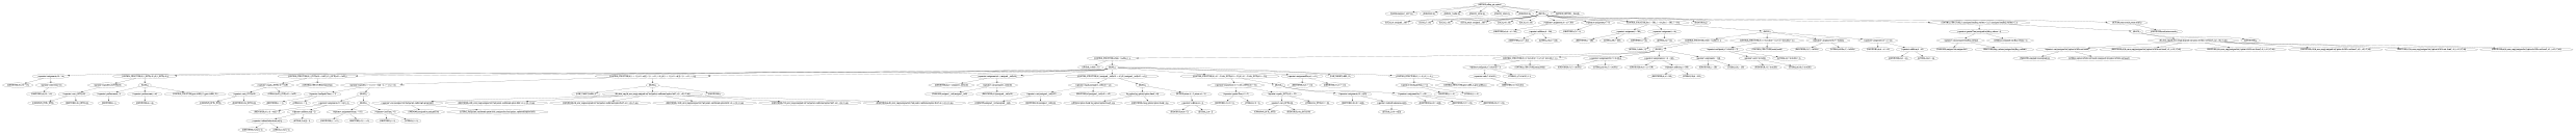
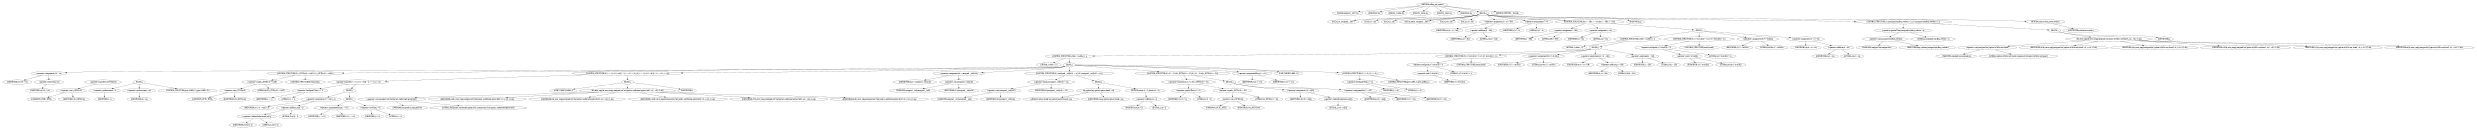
  digraph {
    fontname="PT Serif"
    node [fontname="PT Serif"]
    edge [fontname="PT Serif"]
    n1 [label="(METHOD,udhcp_get_option)"]
    n2 [label="(PARAM,unsigned __int8 *a1)"]
    n3 [label="(PARAM,int a2)"]
    n4 [label="(PARAM,__bad64 a3)"]
    n5 [label="(PARAM,__int64 a4)"]
    n6 [label="(PARAM,__int64 a5)"]
    n7 [label="(PARAM,int a6)"]
    n8 [label="(BLOCK,,)"]
    n9 [label="(METHOD_RETURN,__fastcall)"]
    n10 [label="(LOCAL,v6: unsigned __int8 *)"]
    n11 [label="(LOCAL,v7: int)"]
    n12 [label="(LOCAL,i: int)"]
    n13 [label="(LOCAL,result: unsigned __int8 *)"]
    n14 [label="(LOCAL,v10: int)"]
    n15 [label="(LOCAL,v11: int)"]
    n16 [label="(<operator>.assignment,v6 = a1 + 240)"]
    n17 [label="(<operator>.assignment,v7 = 0)"]
    n18 [label="(CONTROL_STRUCTURE,for ( i = 388; ; i = 64 ),for ( i = 388; ; i = 64 ))"]
    n19 [label="(IDENTIFIER,L,)"]
    n20 [label="(CONTROL_STRUCTURE,if ( (unsigned int)dhcp_verbose > 2 ),if ( (unsigned int)dhcp_verbose > 2 ))"]
    n21 [label="(RETURN,return result;,return result;)"]
    n22 [label="(IDENTIFIER,v6,v6 = a1 + 240)"]
    n23 [label="(<operator>.addition,a1 + 240)"]
    n24 [label="(IDENTIFIER,v7,v7 = 0)"]
+   n25 [label="(LITERAL,0,v7 = 0)"]
    n26 [label="(<operator>.assignment,i = 388)"]
    n27 [label="(<operator>.assignment,i = 64)"]
    n28 [label="(BLOCK,,)"]
    n29 [label="(<operator>.greaterThan,(unsigned int)dhcp_verbose > 2)"]
    n30 [label="(BLOCK,,)"]
    n31 [label="(IDENTIFIER,result,return result;)"]
    n32 [label="(IDENTIFIER,a1,a1 + 240)"]
    n33 [label="(LITERAL,240,a1 + 240)"]
    n34 [label="(IDENTIFIER,i,i = 388)"]
    n35 [label="(LITERAL,388,i = 388)"]
    n36 [label="(IDENTIFIER,i,i = 64)"]
    n37 [label="(LITERAL,64,i = 64)"]
    n38 [label="(CONTROL_STRUCTURE,while ( 1 ),while ( 1 ))"]
    n39 [label="(CONTROL_STRUCTURE,if ( (v7 & 0x202) != 2 ),if ( (v7 & 0x202) != 2 ))"]
    n40 [label="(<operators>.assignmentOr,v7 |= 0x202u)"]
    n41 [label="(<operator>.assignment,v6 = a1 + 44)"]
    n42 [label="(LITERAL,1,while ( 1 ))"]
    n43 [label="(BLOCK,,)"]
    n44 [label="(<operator>.notEquals,(v7 & 0x202) != 2)"]
    n45 [label="(CONTROL_STRUCTURE,break;,break;)"]
    n46 [label="(IDENTIFIER,v7,v7 |= 0x202u)"]
    n47 [label="(LITERAL,0x202u,v7 |= 0x202u)"]
    n48 [label="(IDENTIFIER,v6,v6 = a1 + 44)"]
    n49 [label="(<operator>.addition,a1 + 44)"]
    n50 [label="(CONTROL_STRUCTURE,while ( 1 ),while ( 1 ))"]
    n51 [label="(CONTROL_STRUCTURE,if ( (v7 & 0x101) != 1 ),if ( (v7 & 0x101) != 1 ))"]
    n52 [label="(<operators>.assignmentOr,v7 |= 0x101u)"]
    n53 [label="(<operator>.assignment,v6 = a1 + 108)"]
    n54 [label="(<operator>.assignment,i = 128)"]
    n55 [label="(LITERAL,1,while ( 1 ))"]
    n56 [label="(BLOCK,,)"]
    n57 [label="(<operator>.notEquals,(v7 & 0x101) != 1)"]
    n58 [label="(CONTROL_STRUCTURE,break;,break;)"]
    n59 [label="(IDENTIFIER,v7,v7 |= 0x101u)"]
    n60 [label="(LITERAL,0x101u,v7 |= 0x101u)"]
    n61 [label="(IDENTIFIER,v6,v6 = a1 + 108)"]
    n62 [label="(<operator>.addition,a1 + 108)"]
    n63 [label="(IDENTIFIER,i,i = 128)"]
    n64 [label="(LITERAL,128,i = 128)"]
    n65 [label="(<operator>.assignment,v10 = *v6)"]
-   n66 [label="(CONTROL_STRUCTURE,if ( !(_BYTE)v10 ),if ( !(_BYTE)v10 ))"]
    n67 [label="(CONTROL_STRUCTURE,if ( (_BYTE)v10 == 0xFF ),if ( (_BYTE)v10 == 0xFF ))"]
    n68 [label="(CONTROL_STRUCTURE,if ( i <= 1 || (v11 = v6[1] + 2, i -= v11, i < 0) ),if ( i <= 1 || (v11 = v6[1] + 2, i -= v11, i < 0) ))"]
    n69 [label="(<operator>.assignment,a6 = (unsigned __int8)v10)"]
    n70 [label="(CONTROL_STRUCTURE,if ( (unsigned __int8)v10 == a2 ),if ( (unsigned __int8)v10 == a2 ))"]
    n71 [label="(CONTROL_STRUCTURE,if ( v11 > 2 && (_BYTE)v10 == 52 ),if ( v11 > 2 && (_BYTE)v10 == 52 ))"]
    n72 [label="(<operator>.assignmentPlus,v6 += v11)"]
    n73 [label="(JUMP_TARGET,LABEL_12)"]
    n74 [label="(CONTROL_STRUCTURE,if ( i <= 0 ),if ( i <= 0 ))"]
    n75 [label="(IDENTIFIER,v10,v10 = *v6)"]
    n76 [label="(<operator>.indirection,*v6)"]
    n77 [label="(<operator>.logicalNot,!(_BYTE)v10)"]
    n78 [label="(BLOCK,,)"]
    n79 [label="(<operator>.equals,(_BYTE)v10 == 0xFF)"]
    n80 [label="(CONTROL_STRUCTURE,break;,break;)"]
    n81 [label="(<operator>.logicalOr,i <= 1 || (v11 = v6[1] + 2, i -= v11, i < 0))"]
    n82 [label="(BLOCK,,)"]
    n83 [label="(IDENTIFIER,a6,a6 = (unsigned __int8)v10)"]
    n84 [label="(<operator>.cast,(unsigned __int8)v10)"]
    n85 [label="(<operator>.equals,(unsigned __int8)v10 == a2)"]
    n86 [label="(BLOCK,,)"]
    n87 [label="(<operator>.logicalAnd,v11 > 2 && (_BYTE)v10 == 52)"]
    n88 [label="(BLOCK,,)"]
    n89 [label="(IDENTIFIER,v6,v6 += v11)"]
    n90 [label="(IDENTIFIER,v11,v6 += v11)"]
    n91 [label="(<operator>.lessEqualsThan,i <= 0)"]
    n92 [label="(CONTROL_STRUCTURE,goto LABEL_2;,goto LABEL_2;)"]
    n93 [label="(IDENTIFIER,v6,v10 = *v6)"]
    n94 [label="(<operator>.cast,(_BYTE)v10)"]
    n95 [label="(<operator>.preDecrement,--i)"]
    n96 [label="(<operator>.preIncrement,++v6)"]
    n97 [label="(CONTROL_STRUCTURE,goto LABEL_12;,goto LABEL_12;)"]
    n98 [label="(UNKNOWN,_BYTE,_BYTE)"]
    n99 [label="(IDENTIFIER,v10,(_BYTE)v10)"]
    n100 [label="(IDENTIFIER,i,--i)"]
    n101 [label="(IDENTIFIER,v6,++v6)"]
    n102 [label="(<operator>.cast,(_BYTE)v10)"]
    n103 [label="(LITERAL,0xFF,(_BYTE)v10 == 0xFF)"]
    n104 [label="(UNKNOWN,_BYTE,_BYTE)"]
    n105 [label="(IDENTIFIER,v10,(_BYTE)v10)"]
    n106 [label="(<operator>.lessEqualsThan,i <= 1)"]
    n107 [label="(BLOCK,,)"]
    n108 [label="(JUMP_TARGET,LABEL_2)"]
    n109 [label="(bb_error_msg,bb_error_msg((unsigned int)\"bad packet, malformed option field\", a2, i, v10, v7, a6))"]
    n110 [label="(IDENTIFIER,L,)"]
    n111 [label="(IDENTIFIER,i,i <= 1)"]
    n112 [label="(LITERAL,1,i <= 1)"]
    n113 [label="(<operator>.assignment,v11 = v6[1] + 2)"]
    n114 [label="(BLOCK,,)"]
    n115 [label="(IDENTIFIER,v11,v11 = v6[1] + 2)"]
    n116 [label="(<operator>.addition,v6[1] + 2)"]
    n117 [label="(<operator>.assignmentMinus,i -= v11)"]
    n118 [label="(<operator>.lessThan,i < 0)"]
    n119 [label="(<operator>.indirectIndexAccess,v6[1])"]
    n120 [label="(LITERAL,2,v6[1] + 2)"]
    n121 [label="(IDENTIFIER,v6,v6[1] + 2)"]
    n122 [label="(LITERAL,1,v6[1] + 2)"]
    n123 [label="(IDENTIFIER,i,i -= v11)"]
    n124 [label="(IDENTIFIER,v11,i -= v11)"]
    n125 [label="(IDENTIFIER,i,i < 0)"]
    n126 [label="(LITERAL,0,i < 0)"]
    n127 [label="(<operator>.cast,(unsigned int)\"bad packet, malformed option field\")"]
    n128 [label="(IDENTIFIER,a2,bb_error_msg((unsigned int)\"bad packet, malformed option field\", a2, i, v10, v7, a6))"]
    n129 [label="(IDENTIFIER,i,bb_error_msg((unsigned int)\"bad packet, malformed option field\", a2, i, v10, v7, a6))"]
    n130 [label="(IDENTIFIER,v10,bb_error_msg((unsigned int)\"bad packet, malformed option field\", a2, i, v10, v7, a6))"]
    n131 [label="(IDENTIFIER,v7,bb_error_msg((unsigned int)\"bad packet, malformed option field\", a2, i, v10, v7, a6))"]
    n132 [label="(IDENTIFIER,a6,bb_error_msg((unsigned int)\"bad packet, malformed option field\", a2, i, v10, v7, a6))"]
    n133 [label="(UNKNOWN,unsigned int,unsigned int)"]
    n134 [label="(LITERAL,\"bad packet, malformed option field\",(unsigned int)\"bad packet, malformed option field\")"]
    n135 [label="(UNKNOWN,unsigned __int8,unsigned __int8)"]
    n136 [label="(IDENTIFIER,v10,(unsigned __int8)v10)"]
    n137 [label="(<operator>.cast,(unsigned __int8)v10)"]
    n138 [label="(IDENTIFIER,a2,(unsigned __int8)v10 == a2)"]
    n139 [label="(log_option,log_option(\"option found\", v6))"]
    n140 [label="(RETURN,return v6 + 2;,return v6 + 2;)"]
    n141 [label="(UNKNOWN,unsigned __int8,unsigned __int8)"]
    n142 [label="(IDENTIFIER,v10,(unsigned __int8)v10)"]
    n143 [label="(LITERAL,\"option found\",log_option(\"option found\", v6))"]
    n144 [label="(IDENTIFIER,v6,log_option(\"option found\", v6))"]
    n145 [label="(<operator>.addition,v6 + 2)"]
    n146 [label="(IDENTIFIER,v6,v6 + 2)"]
    n147 [label="(LITERAL,2,v6 + 2)"]
    n148 [label="(<operator>.greaterThan,v11 > 2)"]
    n149 [label="(<operator>.equals,(_BYTE)v10 == 52)"]
    n150 [label="(<operator>.assignment,v10 = v6[2])"]
    n151 [label="(<operators>.assignmentOr,v7 |= v10)"]
    n152 [label="(IDENTIFIER,v11,v11 > 2)"]
    n153 [label="(LITERAL,2,v11 > 2)"]
    n154 [label="(<operator>.cast,(_BYTE)v10)"]
    n155 [label="(LITERAL,52,(_BYTE)v10 == 52)"]
    n156 [label="(UNKNOWN,_BYTE,_BYTE)"]
    n157 [label="(IDENTIFIER,v10,(_BYTE)v10)"]
    n158 [label="(IDENTIFIER,v10,v10 = v6[2])"]
    n159 [label="(<operator>.indirectIndexAccess,v6[2])"]
    n160 [label="(IDENTIFIER,v6,v10 = v6[2])"]
    n161 [label="(IDENTIFIER,v7,v7 |= v10)"]
    n162 [label="(IDENTIFIER,v10,v7 |= v10)"]
    n163 [label="(LITERAL,2,v10 = v6[2])"]
    n164 [label="(IDENTIFIER,i,i <= 0)"]
    n165 [label="(LITERAL,0,i <= 0)"]
    n166 [label="(<operator>.and,v7 & 0x101)"]
    n167 [label="(LITERAL,1,(v7 & 0x101) != 1)"]
    n168 [label="(IDENTIFIER,v7,v7 & 0x101)"]
    n169 [label="(IDENTIFIER,a1,a1 + 108)"]
    n170 [label="(LITERAL,108,a1 + 108)"]
    n171 [label="(<operator>.and,v7 & 0x202)"]
    n172 [label="(LITERAL,2,(v7 & 0x202) != 2)"]
    n173 [label="(IDENTIFIER,v7,v7 & 0x202)"]
    n174 [label="(LITERAL,0x202,v7 & 0x202)"]
    n175 [label="(IDENTIFIER,a1,a1 + 44)"]
    n176 [label="(LITERAL,44,a1 + 44)"]
    n177 [label="(<operator>.cast,(unsigned int)dhcp_verbose)"]
    n178 [label="(LITERAL,2,(unsigned int)dhcp_verbose > 2)"]
    n179 [label="(bb_error_msg,bb_error_msg((unsigned int)\"option 0x%02x not found\", a2, i, v10, v7, a6))"]
    n180 [label="(IDENTIFIER,L,)"]
    n181 [label="(UNKNOWN,unsigned int,unsigned int)"]
    n182 [label="(IDENTIFIER,dhcp_verbose,(unsigned int)dhcp_verbose)"]
    n183 [label="(<operator>.cast,(unsigned int)\"option 0x%02x not found\")"]
    n184 [label="(IDENTIFIER,a2,bb_error_msg((unsigned int)\"option 0x%02x not found\", a2, i, v10, v7, a6))"]
    n185 [label="(IDENTIFIER,i,bb_error_msg((unsigned int)\"option 0x%02x not found\", a2, i, v10, v7, a6))"]
    n186 [label="(IDENTIFIER,v10,bb_error_msg((unsigned int)\"option 0x%02x not found\", a2, i, v10, v7, a6))"]
    n187 [label="(IDENTIFIER,v7,bb_error_msg((unsigned int)\"option 0x%02x not found\", a2, i, v10, v7, a6))"]
    n188 [label="(IDENTIFIER,a6,bb_error_msg((unsigned int)\"option 0x%02x not found\", a2, i, v10, v7, a6))"]
    n189 [label="(UNKNOWN,unsigned int,unsigned int)"]
    n190 [label="(LITERAL,\"option 0x%02x not found\",(unsigned int)\"option 0x%02x not found\")"]
    n1 -> n2
    n1 -> n3
    n1 -> n4
    n1 -> n5
    n1 -> n6
    n1 -> n7
    n1 -> n8
    n1 -> n9
    n8 -> n10
    n8 -> n11
    n8 -> n12
    n8 -> n13
    n8 -> n14
    n8 -> n15
    n8 -> n16
    n8 -> n17
    n8 -> n18
    n8 -> n19
    n8 -> n20
    n8 -> n21
    n16 -> n22
+   n16 -> n23
    n17 -> n24
+   n17 -> n25
    n18 -> n26
    n18 -> n27
    n18 -> n28
    n20 -> n29
    n20 -> n30
    n21 -> n31
    n23 -> n32
    n23 -> n33
    n26 -> n34
    n26 -> n35
    n27 -> n36
    n27 -> n37
    n28 -> n38
    n28 -> n39
    n28 -> n40
    n28 -> n41
    n29 -> n177
    n29 -> n178
    n30 -> n179
    n30 -> n180
    n38 -> n42
    n38 -> n43
    n39 -> n44
    n39 -> n45
    n40 -> n46
    n40 -> n47
    n41 -> n48
    n41 -> n49
    n43 -> n50
    n43 -> n51
    n43 -> n52
    n43 -> n53
    n43 -> n54
    n44 -> n171
    n44 -> n172
    n49 -> n175
    n49 -> n176
    n50 -> n55
    n50 -> n56
    n51 -> n57
    n51 -> n58
    n52 -> n59
    n52 -> n60
    n53 -> n61
    n53 -> n62
    n54 -> n63
    n54 -> n64
    n56 -> n65
-   n56 -> n66
    n56 -> n67
    n56 -> n68
    n56 -> n69
    n56 -> n70
    n56 -> n71
    n56 -> n72
    n56 -> n73
    n56 -> n74
    n57 -> n166
    n57 -> n167
    n62 -> n169
    n62 -> n170
    n65 -> n75
    n65 -> n76
-   n66 -> n77
-   n66 -> n78
    n67 -> n79
    n67 -> n80
    n68 -> n81
    n68 -> n82
    n69 -> n83
    n69 -> n84
    n70 -> n85
    n70 -> n86
    n71 -> n87
    n71 -> n88
    n72 -> n89
    n72 -> n90
    n74 -> n91
    n74 -> n92
    n76 -> n93
    n77 -> n94
    n78 -> n95
    n78 -> n96
    n78 -> n97
    n79 -> n102
    n79 -> n103
    n81 -> n106
    n81 -> n107
    n82 -> n108
    n82 -> n109
    n82 -> n110
    n84 -> n135
    n84 -> n136
    n85 -> n137
    n85 -> n138
    n86 -> n139
    n86 -> n140
    n87 -> n148
    n87 -> n149
    n88 -> n150
    n88 -> n151
    n91 -> n164
    n91 -> n165
    n94 -> n98
    n94 -> n99
    n95 -> n100
    n96 -> n101
    n102 -> n104
    n102 -> n105
    n106 -> n111
    n106 -> n112
    n107 -> n113
    n107 -> n114
    n109 -> n127
    n109 -> n128
    n109 -> n129
    n109 -> n130
    n109 -> n131
    n109 -> n132
    n113 -> n115
    n113 -> n116
    n114 -> n117
    n114 -> n118
    n116 -> n119
    n116 -> n120
    n117 -> n123
    n117 -> n124
    n118 -> n125
    n118 -> n126
    n119 -> n121
    n119 -> n122
    n127 -> n133
    n127 -> n134
    n137 -> n141
    n137 -> n142
    n139 -> n143
    n139 -> n144
    n140 -> n145
    n145 -> n146
    n145 -> n147
    n148 -> n152
    n148 -> n153
    n149 -> n154
    n149 -> n155
    n150 -> n158
    n150 -> n159
    n151 -> n160
    n151 -> n161
    n151 -> n162
    n154 -> n156
    n154 -> n157
    n159 -> n163
    n166 -> n168
    n171 -> n173
    n171 -> n174
    n177 -> n181
    n177 -> n182
    n179 -> n183
    n179 -> n184
    n179 -> n185
    n179 -> n186
    n179 -> n187
    n179 -> n188
    n183 -> n189
    n183 -> n190
  }
